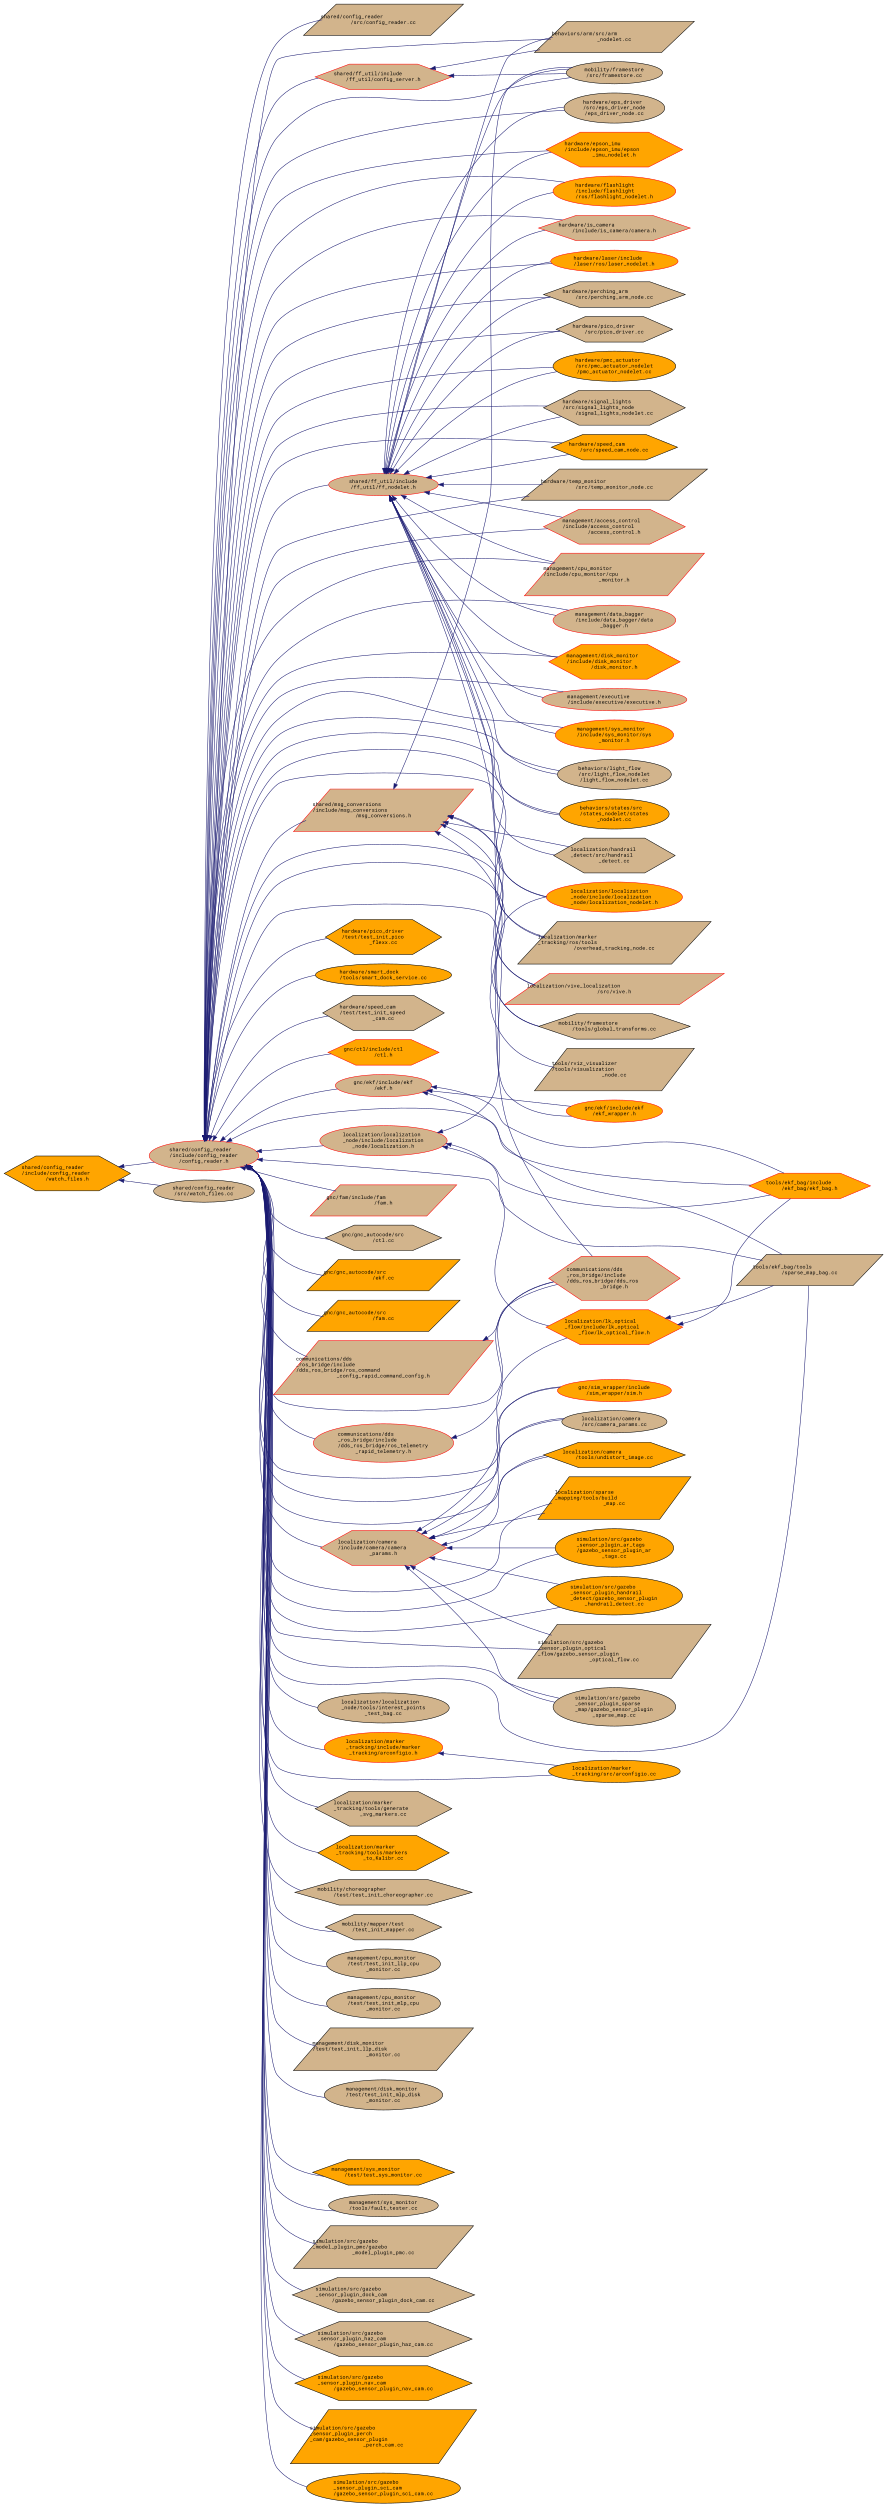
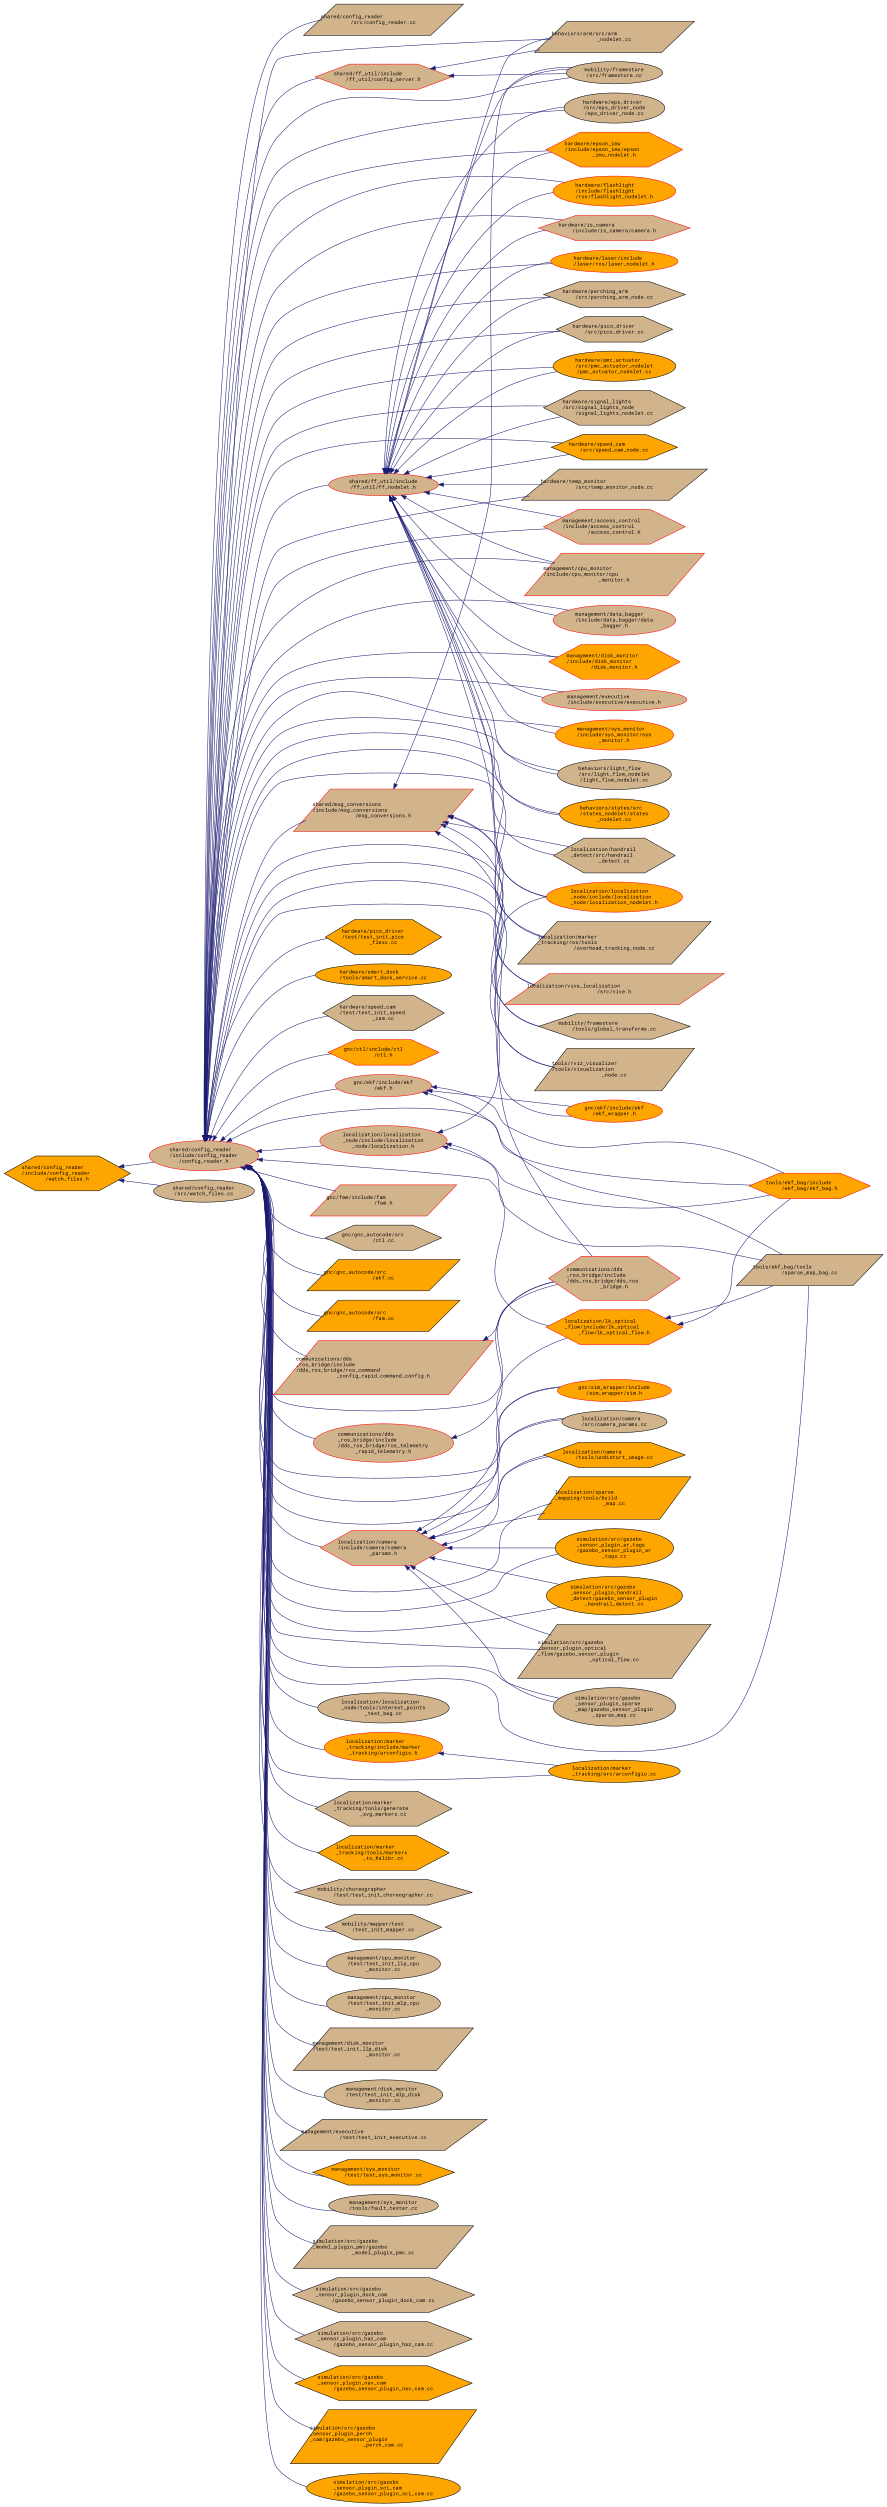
  digraph {
    fontname="Roboto Mono"
    rankdir=LR
    node [color=black fillcolor=tan fontname="Roboto Mono" fontsize=10 shape=ellipse style=filled]
    edge [color=midnightblue dir=back fontname="Roboto Mono" fontsize=10 labelfontname=Helvetica labelfontsize=10 style=solid]
    n1 [fillcolor=orange fontcolor=black height=0.2 label="shared/config_reader\l/include/config_reader\l/watch_files.h" shape=hexagon width=0.4]
    n2 [color=red height=0.2 label="shared/config_reader\l/include/config_reader\l/config_reader.h" width=0.4]
    n3 [height=0.2 label="shared/config_reader\l/src/watch_files.cc" width=0.4]
    n4 [height=0.2 label="shared/config_reader\l/src/config_reader.cc" shape=parallelogram width=0.4]
    n5 [color=red height=0.2 label="shared/ff_util/include\l/ff_util/config_server.h" shape=hexagon width=0.4]
    n6 [height=0.2 label="mobility/framestore\l/src/framestore.cc" width=0.4]
    n7 [height=0.2 label="behaviors/arm/src/arm\l_nodelet.cc" shape=parallelogram width=0.4]
    n8 [color=red height=0.2 label="shared/ff_util/include\l/ff_util/ff_nodelet.h" width=0.4]
    n9 [height=0.2 label="hardware/eps_driver\l/src/eps_driver_node\l/eps_driver_node.cc" width=0.4]
    n10 [color=red fillcolor=orange height=0.2 label="hardware/epson_imu\l/include/epson_imu/epson\l_imu_nodelet.h" shape=hexagon width=0.4]
    n11 [color=red fillcolor=orange height=0.2 label="hardware/flashlight\l/include/flashlight\l/ros/flashlight_nodelet.h" width=0.4]
    n12 [color=red height=0.2 label="hardware/is_camera\l/include/is_camera/camera.h" shape=hexagon width=0.4]
    n13 [color=red fillcolor=orange height=0.2 label="hardware/laser/include\l/laser/ros/laser_nodelet.h" width=0.4]
    n14 [height=0.2 label="hardware/perching_arm\l/src/perching_arm_node.cc" shape=hexagon width=0.4]
    n15 [height=0.2 label="hardware/pico_driver\l/src/pico_driver.cc" shape=hexagon width=0.4]
    n16 [fillcolor=orange height=0.2 label="hardware/pmc_actuator\l/src/pmc_actuator_nodelet\l/pmc_actuator_nodelet.cc" width=0.4]
    n17 [height=0.2 label="hardware/signal_lights\l/src/signal_lights_node\l/signal_lights_nodelet.cc" shape=hexagon width=0.4]
    n18 [fillcolor=orange height=0.2 label="hardware/speed_cam\l/src/speed_cam_node.cc" shape=hexagon width=0.4]
    n19 [height=0.2 label="hardware/temp_monitor\l/src/temp_monitor_node.cc" shape=parallelogram width=0.4]
    n20 [color=red height=0.2 label="communications/dds\l_ros_bridge/include\l/dds_ros_bridge/dds_ros\l_bridge.h" shape=hexagon width=0.4]
    n21 [color=red fillcolor=orange height=0.2 label="localization/localization\l_node/include/localization\l_node/localization_nodelet.h" width=0.4]
    n22 [color=red height=0.2 label="management/access_control\l/include/access_control\l/access_control.h" shape=hexagon width=0.4]
    n23 [color=red height=0.2 label="management/cpu_monitor\l/include/cpu_monitor/cpu\l_monitor.h" shape=parallelogram width=0.4]
    n24 [color=red height=0.2 label="management/data_bagger\l/include/data_bagger/data\l_bagger.h" width=0.4]
    n25 [color=red fillcolor=orange height=0.2 label="management/disk_monitor\l/include/disk_monitor\l/disk_monitor.h" shape=hexagon width=0.4]
    n26 [color=red height=0.2 label="management/executive\l/include/executive/executive.h" width=0.4]
    n27 [color=red fillcolor=orange height=0.2 label="management/sys_monitor\l/include/sys_monitor/sys\l_monitor.h" width=0.4]
    n28 [height=0.2 label="behaviors/light_flow\l/src/light_flow_nodelet\l/light_flow_nodelet.cc" width=0.4]
    n29 [fillcolor=orange height=0.2 label="behaviors/states/src\l/states_nodelet/states\l_nodelet.cc" width=0.4]
    n30 [color=red height=0.2 label="shared/msg_conversions\l/include/msg_conversions\l/msg_conversions.h" shape=parallelogram width=0.4]
    n31 [height=0.2 label="localization/marker\l_tracking/ros/tools\l/overhead_tracking_node.cc" shape=parallelogram width=0.4]
    n32 [color=red height=0.2 label="localization/vive_localization\l/src/vive.h" shape=parallelogram width=0.4]
    n33 [height=0.2 label="mobility/framestore\l/tools/global_transforms.cc" shape=hexagon width=0.4]
    n34 [height=0.2 label="tools/rviz_visualizer\l/tools/visualization\l_node.cc" shape=parallelogram width=0.4]
    n35 [fillcolor=orange height=0.2 label="hardware/pico_driver\l/test/test_init_pico\l_flexx.cc" shape=hexagon width=0.4]
    n36 [fillcolor=orange height=0.2 label="hardware/smart_dock\l/tools/smart_dock_service.cc" width=0.4]
    n37 [height=0.2 label="hardware/speed_cam\l/test/test_init_speed\l_cam.cc" shape=hexagon width=0.4]
    n38 [color=red fillcolor=orange height=0.2 label="gnc/ctl/include/ctl\l/ctl.h" shape=hexagon width=0.4]
    n39 [color=red height=0.2 label="gnc/ekf/include/ekf\l/ekf.h" width=0.4]
    n40 [color=red fillcolor=orange height=0.2 label="gnc/ekf/include/ekf\l/ekf_wrapper.h" width=0.4]
    n41 [color=red fillcolor=orange height=0.2 label="tools/ekf_bag/include\l/ekf_bag/ekf_bag.h" shape=hexagon width=0.4]
    n42 [height=0.2 label="tools/ekf_bag/tools\l/sparse_map_bag.cc" shape=parallelogram width=0.4]
    n43 [color=red height=0.2 label="gnc/fam/include/fam\l/fam.h" shape=parallelogram width=0.4]
    n44 [height=0.2 label="gnc/gnc_autocode/src\l/ctl.cc" shape=hexagon width=0.4]
    n45 [fillcolor=orange height=0.2 label="gnc/gnc_autocode/src\l/ekf.cc" shape=parallelogram width=0.4]
    n46 [fillcolor=orange height=0.2 label="gnc/gnc_autocode/src\l/fam.cc" shape=parallelogram width=0.4]
    n47 [color=red fillcolor=orange height=0.2 label="gnc/sim_wrapper/include\l/sim_wrapper/sim.h" width=0.4]
    n48 [color=red height=0.2 label="communications/dds\l_ros_bridge/include\l/dds_ros_bridge/ros_command\l_config_rapid_command_config.h" shape=parallelogram width=0.4]
    n49 [color=red height=0.2 label="communications/dds\l_ros_bridge/include\l/dds_ros_bridge/ros_telemetry\l_rapid_telemetry.h" width=0.4]
    n50 [color=red height=0.2 label="localization/camera\l/include/camera/camera\l_params.h" shape=hexagon width=0.4]
    n51 [height=0.2 label="localization/camera\l/src/camera_params.cc" width=0.4]
    n52 [fillcolor=orange height=0.2 label="localization/camera\l/tools/undistort_image.cc" shape=hexagon width=0.4]
    n53 [color=red fillcolor=orange height=0.2 label="localization/lk_optical\l_flow/include/lk_optical\l_flow/lk_optical_flow.h" shape=hexagon width=0.4]
    n54 [fillcolor=orange height=0.2 label="localization/sparse\l_mapping/tools/build\l_map.cc" shape=parallelogram width=0.4]
    n55 [fillcolor=orange height=0.2 label="simulation/src/gazebo\l_sensor_plugin_ar_tags\l/gazebo_sensor_plugin_ar\l_tags.cc" width=0.4]
    n56 [fillcolor=orange height=0.2 label="simulation/src/gazebo\l_sensor_plugin_handrail\l_detect/gazebo_sensor_plugin\l_handrail_detect.cc" width=0.4]
    n57 [height=0.2 label="simulation/src/gazebo\l_sensor_plugin_optical\l_flow/gazebo_sensor_plugin\l_optical_flow.cc" shape=parallelogram width=0.4]
    n58 [height=0.2 label="simulation/src/gazebo\l_sensor_plugin_sparse\l_map/gazebo_sensor_plugin\l_sparse_map.cc" width=0.4]
    n59 [color=red height=0.2 label="localization/localization\l_node/include/localization\l_node/localization.h" width=0.4]
    n60 [height=0.2 label="localization/localization\l_node/tools/interest_points\l_test_bag.cc" width=0.4]
    n61 [color=red fillcolor=orange height=0.2 label="localization/marker\l_tracking/include/marker\l_tracking/arconfigio.h" width=0.4]
    n62 [fillcolor=orange height=0.2 label="localization/marker\l_tracking/src/arconfigio.cc" width=0.4]
    n63 [height=0.2 label="localization/marker\l_tracking/tools/generate\l_svg_markers.cc" shape=hexagon width=0.4]
    n64 [fillcolor=orange height=0.2 label="localization/marker\l_tracking/tools/markers\l_to_Kalibr.cc" shape=hexagon width=0.4]
    n65 [height=0.2 label="mobility/choreographer\l/test/test_init_choreographer.cc" shape=hexagon width=0.4]
    n66 [height=0.2 label="mobility/mapper/test\l/test_init_mapper.cc" shape=hexagon width=0.4]
    n67 [height=0.2 label="management/cpu_monitor\l/test/test_init_llp_cpu\l_monitor.cc" width=0.4]
    n68 [height=0.2 label="management/cpu_monitor\l/test/test_init_mlp_cpu\l_monitor.cc" width=0.4]
    n69 [height=0.2 label="management/disk_monitor\l/test/test_init_llp_disk\l_monitor.cc" shape=parallelogram width=0.4]
    n70 [height=0.2 label="management/disk_monitor\l/test/test_init_mlp_disk\l_monitor.cc" width=0.4]
+   n71 [height=0.2 label="management/executive\l/test/test_init_executive.cc" shape=parallelogram width=0.4]
    n72 [fillcolor=orange height=0.2 label="management/sys_monitor\l/test/test_sys_monitor.cc" shape=hexagon width=0.4]
    n73 [height=0.2 label="management/sys_monitor\l/tools/fault_tester.cc" width=0.4]
    n74 [height=0.2 label="simulation/src/gazebo\l_model_plugin_pmc/gazebo\l_model_plugin_pmc.cc" shape=parallelogram width=0.4]
    n75 [height=0.2 label="simulation/src/gazebo\l_sensor_plugin_dock_cam\l/gazebo_sensor_plugin_dock_cam.cc" shape=hexagon width=0.4]
    n76 [height=0.2 label="simulation/src/gazebo\l_sensor_plugin_haz_cam\l/gazebo_sensor_plugin_haz_cam.cc" shape=hexagon width=0.4]
    n77 [fillcolor=orange height=0.2 label="simulation/src/gazebo\l_sensor_plugin_nav_cam\l/gazebo_sensor_plugin_nav_cam.cc" shape=hexagon width=0.4]
    n78 [fillcolor=orange height=0.2 label="simulation/src/gazebo\l_sensor_plugin_perch\l_cam/gazebo_sensor_plugin\l_perch_cam.cc" shape=parallelogram width=0.4]
    n79 [fillcolor=orange height=0.2 label="simulation/src/gazebo\l_sensor_plugin_sci_cam\l/gazebo_sensor_plugin_sci_cam.cc" width=0.4]
    n80 [height=0.2 label="localization/handrail\l_detect/src/handrail\l_detect.cc" shape=hexagon width=0.4]
    n1 -> n2
    n1 -> n3
    n2 -> n4
    n2 -> n5
    n2 -> n6
    n2 -> n7
    n2 -> n8
    n2 -> n9
    n2 -> n10
    n2 -> n11
    n2 -> n12
    n2 -> n13
    n2 -> n14
    n2 -> n15
    n2 -> n16
    n2 -> n17
    n2 -> n18
    n2 -> n19
    n2 -> n20
    n2 -> n21
    n2 -> n22
    n2 -> n23
    n2 -> n24
    n2 -> n25
    n2 -> n26
    n2 -> n27
    n2 -> n28
    n2 -> n29
    n2 -> n30
    n2 -> n31
    n2 -> n32
    n2 -> n33
+   n2 -> n34
    n2 -> n35
    n2 -> n36
    n2 -> n37
    n2 -> n38
    n2 -> n39
    n2 -> n40
    n2 -> n41
    n2 -> n42
    n2 -> n43
    n2 -> n44
    n2 -> n45
    n2 -> n46
    n2 -> n47
    n2 -> n48
    n2 -> n49
    n2 -> n50
    n2 -> n51
    n2 -> n52
    n2 -> n53
    n2 -> n54
    n2 -> n55
    n2 -> n56
    n2 -> n57
    n2 -> n58
    n2 -> n59
    n2 -> n60
    n2 -> n61
    n2 -> n62
    n2 -> n63
    n2 -> n64
    n2 -> n65
    n2 -> n66
    n2 -> n67
    n2 -> n68
    n2 -> n69
    n2 -> n70
+   n2 -> n71
    n2 -> n72
    n2 -> n73
    n2 -> n74
    n2 -> n75
    n2 -> n76
    n2 -> n77
    n2 -> n78
    n2 -> n79
    n5 -> n6
    n5 -> n7
    n8 -> n6
    n8 -> n7
    n8 -> n9
    n8 -> n10
    n8 -> n11
    n8 -> n12
    n8 -> n13
    n8 -> n14
    n8 -> n15
    n8 -> n16
    n8 -> n17
    n8 -> n18
    n8 -> n19
    n8 -> n20
    n8 -> n21
    n8 -> n22
    n8 -> n23
    n8 -> n24
    n8 -> n25
    n8 -> n26
    n8 -> n27
    n8 -> n28
    n8 -> n29
    n8 -> n80
    n30 -> n6
    n30 -> n31
    n30 -> n32
    n30 -> n33
    n30 -> n34
    n30 -> n80
    n39 -> n40
    n39 -> n41
    n39 -> n42
    n48 -> n20
    n49 -> n20
    n50 -> n47
    n50 -> n51
    n50 -> n52
    n50 -> n53
    n50 -> n54
    n50 -> n55
    n50 -> n56
    n50 -> n57
    n50 -> n58
    n53 -> n41
    n53 -> n42
    n59 -> n21
    n59 -> n41
    n59 -> n42
    n61 -> n62
  }
